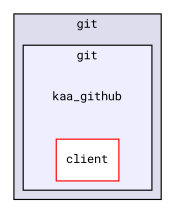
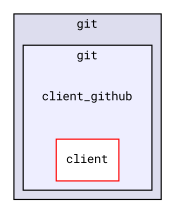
  digraph {
    compound=true
    rankdir=LR
    fontname="Roboto Mono"
    node [fontname="Roboto Mono" fontsize=10]
-   n1 [label=kaa_github shape=plaintext]
+   n1 [label=client_github shape=plaintext]
    n2 [color=red fillcolor=white label=client shape=box style=filled]
    subgraph cluster_1 {
      bgcolor="#ddddee"
      fontsize=10
      label=git
      pencolor=black
      subgraph cluster_2 {
        bgcolor="#eeeeff"
        fontsize=10
        pencolor=black
        n1
        n2
      }
    }
  }
